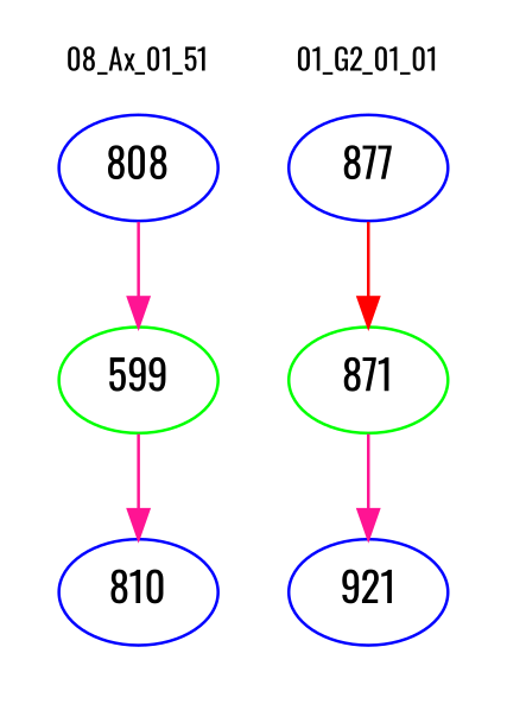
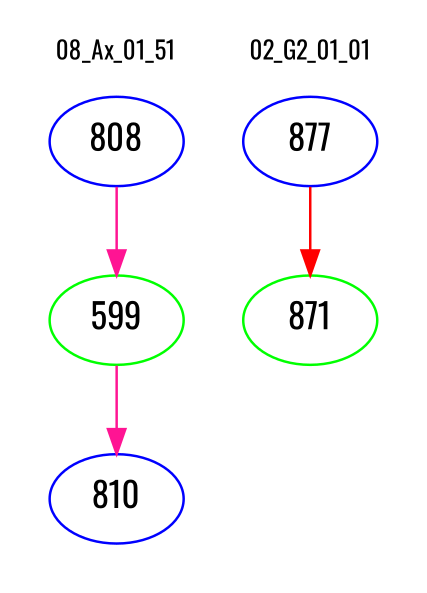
  digraph {
    fontname=Oswald
    node [color=blue fontname=Oswald]
    edge [color=deeppink fontname=Oswald]
    n1 [label=808]
    n2 [color=green label=599]
    n3 [label=810]
    n4 [label=877]
    n5 [color=green label=871]
-   n6 [label=921]
    subgraph cluster_1 {
      color=white
      fontsize=10
      label="08_Ax_01_51"
      n1
      n2
      n3
    }
    subgraph cluster_2 {
      color=white
      fontsize=10
-     label="01_G2_01_01"
+     label="02_G2_01_01"
      n4
      n5
-     n6
    }
    n1 -> n2
    n2 -> n3
    n4 -> n5 [color=red]
-   n5 -> n6
  }
